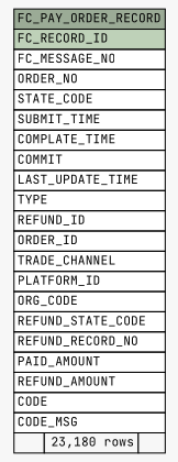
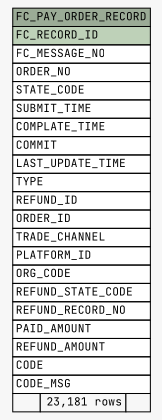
  digraph {
    bgcolor="#f7f7f7"
    fontname="JetBrains Mono"
    fontsize=11
    nodesep=0.18
    rankdir=TB
    ranksep=0.46
-   n1 [fontname="JetBrains Mono" fontsize=11 label=<     <TABLE BORDER="0" CELLBORDER="1" CELLSPACING="0" BGCOLOR="#ffffff">       <TR><TD COLSPAN="3" BGCOLOR="#9bab96" ALIGN="CENTER">FC_PAY_ORDER_RECORD</TD></TR>       <TR><TD PORT="FC_RECORD_ID" COLSPAN="3" BGCOLOR="#bed1b8" ALIGN="LEFT">FC_RECORD_ID</TD></TR>       <TR><TD PORT="FC_MESSAGE_NO" COLSPAN="3" ALIGN="LEFT">FC_MESSAGE_NO</TD></TR>       <TR><TD PORT="ORDER_NO" COLSPAN="3" ALIGN="LEFT">ORDER_NO</TD></TR>       <TR><TD PORT="STATE_CODE" COLSPAN="3" ALIGN="LEFT">STATE_CODE</TD></TR>       <TR><TD PORT="SUBMIT_TIME" COLSPAN="3" ALIGN="LEFT">SUBMIT_TIME</TD></TR>       <TR><TD PORT="COMPLATE_TIME" COLSPAN="3" ALIGN="LEFT">COMPLATE_TIME</TD></TR>       <TR><TD PORT="COMMIT" COLSPAN="3" ALIGN="LEFT">COMMIT</TD></TR>       <TR><TD PORT="LAST_UPDATE_TIME" COLSPAN="3" ALIGN="LEFT">LAST_UPDATE_TIME</TD></TR>       <TR><TD PORT="TYPE" COLSPAN="3" ALIGN="LEFT">TYPE</TD></TR>       <TR><TD PORT="REFUND_ID" COLSPAN="3" ALIGN="LEFT">REFUND_ID</TD></TR>       <TR><TD PORT="ORDER_ID" COLSPAN="3" ALIGN="LEFT">ORDER_ID</TD></TR>       <TR><TD PORT="TRADE_CHANNEL" COLSPAN="3" ALIGN="LEFT">TRADE_CHANNEL</TD></TR>       <TR><TD PORT="PLATFORM_ID" COLSPAN="3" ALIGN="LEFT">PLATFORM_ID</TD></TR>       <TR><TD PORT="ORG_CODE" COLSPAN="3" ALIGN="LEFT">ORG_CODE</TD></TR>       <TR><TD PORT="REFUND_STATE_CODE" COLSPAN="3" ALIGN="LEFT">REFUND_STATE_CODE</TD></TR>       <TR><TD PORT="REFUND_RECORD_NO" COLSPAN="3" ALIGN="LEFT">REFUND_RECORD_NO</TD></TR>       <TR><TD PORT="PAID_AMOUNT" COLSPAN="3" ALIGN="LEFT">PAID_AMOUNT</TD></TR>       <TR><TD PORT="REFUND_AMOUNT" COLSPAN="3" ALIGN="LEFT">REFUND_AMOUNT</TD></TR>       <TR><TD PORT="CODE" COLSPAN="3" ALIGN="LEFT">CODE</TD></TR>       <TR><TD PORT="CODE_MSG" COLSPAN="3" ALIGN="LEFT">CODE_MSG</TD></TR>       <TR><TD ALIGN="LEFT" BGCOLOR="#f7f7f7">  </TD><TD ALIGN="RIGHT" BGCOLOR="#f7f7f7">23,180 rows</TD><TD ALIGN="RIGHT" BGCOLOR="#f7f7f7">  </TD></TR>     </TABLE>> shape=plaintext]
+   n1 [fontname="JetBrains Mono" fontsize=11 label=<     <TABLE BORDER="0" CELLBORDER="1" CELLSPACING="0" BGCOLOR="#ffffff">       <TR><TD COLSPAN="3" BGCOLOR="#9bab96" ALIGN="CENTER">FC_PAY_ORDER_RECORD</TD></TR>       <TR><TD PORT="FC_RECORD_ID" COLSPAN="3" BGCOLOR="#bed1b8" ALIGN="LEFT">FC_RECORD_ID</TD></TR>       <TR><TD PORT="FC_MESSAGE_NO" COLSPAN="3" ALIGN="LEFT">FC_MESSAGE_NO</TD></TR>       <TR><TD PORT="ORDER_NO" COLSPAN="3" ALIGN="LEFT">ORDER_NO</TD></TR>       <TR><TD PORT="STATE_CODE" COLSPAN="3" ALIGN="LEFT">STATE_CODE</TD></TR>       <TR><TD PORT="SUBMIT_TIME" COLSPAN="3" ALIGN="LEFT">SUBMIT_TIME</TD></TR>       <TR><TD PORT="COMPLATE_TIME" COLSPAN="3" ALIGN="LEFT">COMPLATE_TIME</TD></TR>       <TR><TD PORT="COMMIT" COLSPAN="3" ALIGN="LEFT">COMMIT</TD></TR>       <TR><TD PORT="LAST_UPDATE_TIME" COLSPAN="3" ALIGN="LEFT">LAST_UPDATE_TIME</TD></TR>       <TR><TD PORT="TYPE" COLSPAN="3" ALIGN="LEFT">TYPE</TD></TR>       <TR><TD PORT="REFUND_ID" COLSPAN="3" ALIGN="LEFT">REFUND_ID</TD></TR>       <TR><TD PORT="ORDER_ID" COLSPAN="3" ALIGN="LEFT">ORDER_ID</TD></TR>       <TR><TD PORT="TRADE_CHANNEL" COLSPAN="3" ALIGN="LEFT">TRADE_CHANNEL</TD></TR>       <TR><TD PORT="PLATFORM_ID" COLSPAN="3" ALIGN="LEFT">PLATFORM_ID</TD></TR>       <TR><TD PORT="ORG_CODE" COLSPAN="3" ALIGN="LEFT">ORG_CODE</TD></TR>       <TR><TD PORT="REFUND_STATE_CODE" COLSPAN="3" ALIGN="LEFT">REFUND_STATE_CODE</TD></TR>       <TR><TD PORT="REFUND_RECORD_NO" COLSPAN="3" ALIGN="LEFT">REFUND_RECORD_NO</TD></TR>       <TR><TD PORT="PAID_AMOUNT" COLSPAN="3" ALIGN="LEFT">PAID_AMOUNT</TD></TR>       <TR><TD PORT="REFUND_AMOUNT" COLSPAN="3" ALIGN="LEFT">REFUND_AMOUNT</TD></TR>       <TR><TD PORT="CODE" COLSPAN="3" ALIGN="LEFT">CODE</TD></TR>       <TR><TD PORT="CODE_MSG" COLSPAN="3" ALIGN="LEFT">CODE_MSG</TD></TR>       <TR><TD ALIGN="LEFT" BGCOLOR="#f7f7f7">  </TD><TD ALIGN="RIGHT" BGCOLOR="#f7f7f7">23,181 rows</TD><TD ALIGN="RIGHT" BGCOLOR="#f7f7f7">  </TD></TR>     </TABLE>> shape=plaintext]
  }
